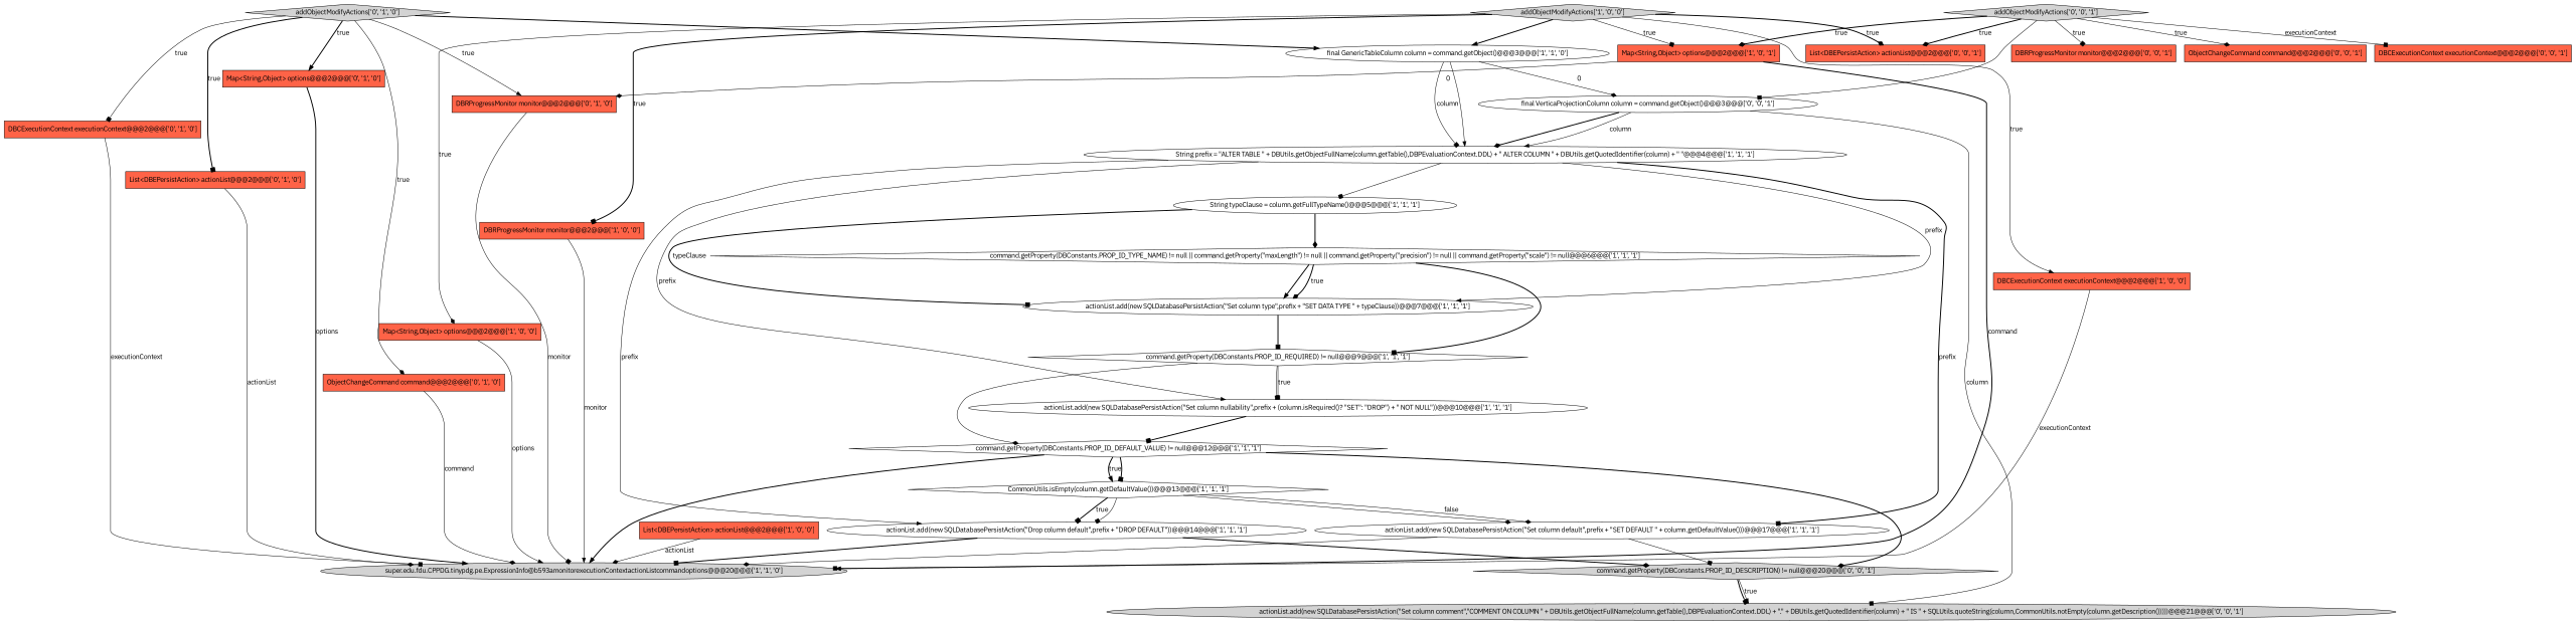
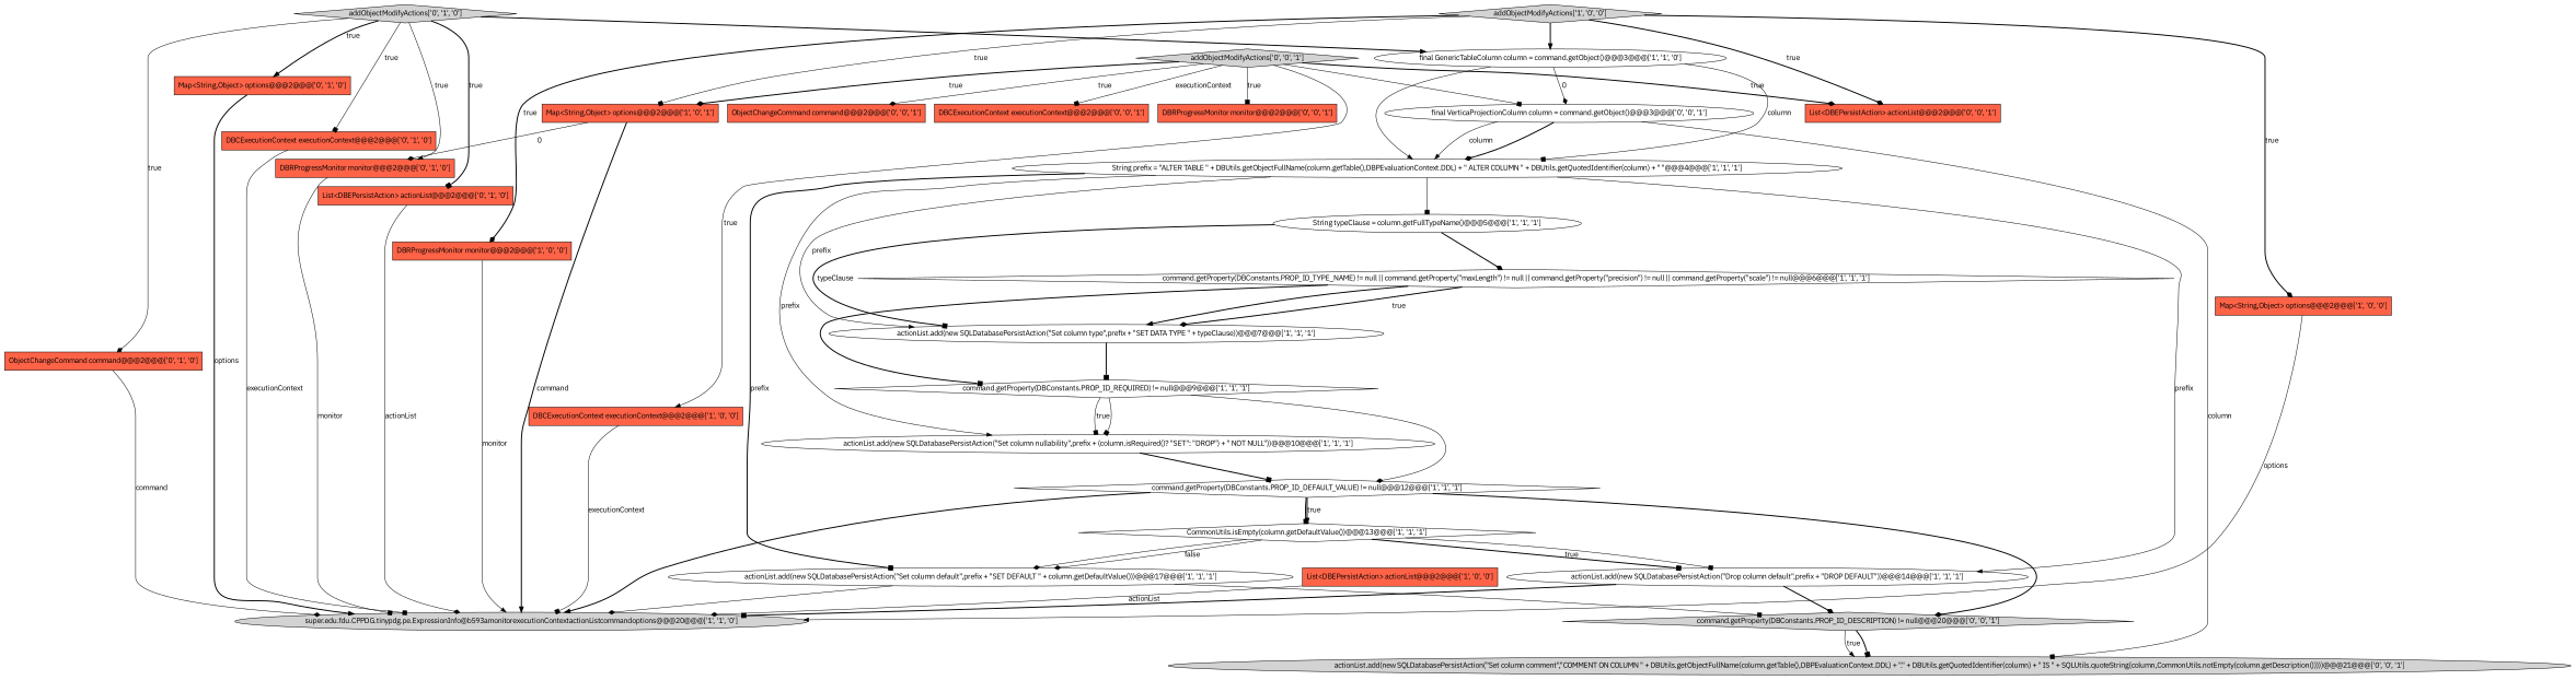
  digraph {
    fontname="IBM Plex Sans"
    node [fillcolor=tomato fontname="IBM Plex Sans" shape=box style=filled]
    edge [arrowhead=box fontname="IBM Plex Sans" style=solid]
    n1 [label="Map<String,Object> options@@@2@@@['0', '1', '0']"]
    n2 [fillcolor=lightgray label="super.edu.fdu.CPPDG.tinypdg.pe.ExpressionInfo@b593amonitorexecutionContextactionListcommandoptions@@@20@@@['1', '1', '0']" shape=ellipse]
    n3 [fillcolor=white label="final GenericTableColumn column = command.getObject()@@@3@@@['1', '1', '0']" shape=ellipse]
    n4 [fillcolor=white label="String prefix = \"ALTER TABLE \" + DBUtils.getObjectFullName(column.getTable(),DBPEvaluationContext.DDL) + \" ALTER COLUMN \" + DBUtils.getQuotedIdentifier(column) + \" \"@@@4@@@['1', '1', '1']" shape=ellipse]
    n5 [fillcolor=white label="final VerticaProjectionColumn column = command.getObject()@@@3@@@['0', '0', '1']" shape=ellipse]
    n6 [fillcolor=white label="actionList.add(new SQLDatabasePersistAction(\"Set column default\",prefix + \"SET DEFAULT \" + column.getDefaultValue()))@@@17@@@['1', '1', '1']" shape=ellipse]
    n7 [fillcolor=white label="actionList.add(new SQLDatabasePersistAction(\"Drop column default\",prefix + \"DROP DEFAULT\"))@@@14@@@['1', '1', '1']" shape=ellipse]
    n8 [fillcolor=white label="actionList.add(new SQLDatabasePersistAction(\"Set column type\",prefix + \"SET DATA TYPE \" + typeClause))@@@7@@@['1', '1', '1']" shape=ellipse]
    n9 [fillcolor=white label="actionList.add(new SQLDatabasePersistAction(\"Set column nullability\",prefix + (column.isRequired()? \"SET\": \"DROP\") + \" NOT NULL\"))@@@10@@@['1', '1', '1']" shape=ellipse]
    n10 [fillcolor=white label="String typeClause = column.getFullTypeName()@@@5@@@['1', '1', '1']" shape=ellipse]
    n11 [fillcolor=lightgray label="actionList.add(new SQLDatabasePersistAction(\"Set column comment\",\"COMMENT ON COLUMN \" + DBUtils.getObjectFullName(column.getTable(),DBPEvaluationContext.DDL) + \".\" + DBUtils.getQuotedIdentifier(column) + \" IS \" + SQLUtils.quoteString(column,CommonUtils.notEmpty(column.getDescription()))))@@@21@@@['0', '0', '1']" shape=ellipse]
    n12 [label="DBRProgressMonitor monitor@@@2@@@['1', '0', '0']"]
    n13 [fillcolor=lightgray label="command.getProperty(DBConstants.PROP_ID_DESCRIPTION) != null@@@20@@@['0', '0', '1']" shape=diamond]
    n14 [fillcolor=white label="command.getProperty(DBConstants.PROP_ID_REQUIRED) != null@@@9@@@['1', '1', '1']" shape=diamond]
    n15 [fillcolor=white label="command.getProperty(DBConstants.PROP_ID_DEFAULT_VALUE) != null@@@12@@@['1', '1', '1']" shape=diamond]
    n16 [fillcolor=white label="command.getProperty(DBConstants.PROP_ID_TYPE_NAME) != null || command.getProperty(\"maxLength\") != null || command.getProperty(\"precision\") != null || command.getProperty(\"scale\") != null@@@6@@@['1', '1', '1']" shape=diamond]
    n17 [label="DBRProgressMonitor monitor@@@2@@@['0', '0', '1']"]
    n18 [label="DBCExecutionContext executionContext@@@2@@@['1', '0', '0']"]
    n19 [label="DBCExecutionContext executionContext@@@2@@@['0', '1', '0']"]
    n20 [label="List<DBEPersistAction> actionList@@@2@@@['0', '1', '0']"]
    n21 [fillcolor=white label="CommonUtils.isEmpty(column.getDefaultValue())@@@13@@@['1', '1', '1']" shape=diamond]
    n22 [label="DBRProgressMonitor monitor@@@2@@@['0', '1', '0']"]
    n23 [label="ObjectChangeCommand command@@@2@@@['0', '0', '1']"]
    n24 [label="ObjectChangeCommand command@@@2@@@['0', '1', '0']"]
    n25 [label="List<DBEPersistAction> actionList@@@2@@@['0', '0', '1']"]
    n26 [fillcolor=lightgray label="addObjectModifyActions['0', '1', '0']" shape=diamond]
    n27 [fillcolor=lightgray label="addObjectModifyActions['0', '0', '1']" shape=diamond]
    n28 [label="DBCExecutionContext executionContext@@@2@@@['0', '0', '1']"]
    n29 [label="Map<String,Object> options@@@2@@@['1', '0', '1']"]
    n30 [fillcolor=lightgray label="addObjectModifyActions['1', '0', '0']" shape=diamond]
    n31 [label="Map<String,Object> options@@@2@@@['1', '0', '0']"]
    n32 [label="List<DBEPersistAction> actionList@@@2@@@['1', '0', '0']"]
    n1 -> n2 [arrowhead=normal label=options style=bold]
    n3 -> n4 [label=column]
    n3 -> n4 [arrowhead=normal]
    n3 -> n5 [arrowhead=diamond label=0]
    n4 -> n6 [label=prefix style=bold]
    n4 -> n7 [arrowhead=normal label=prefix]
    n4 -> n8 [arrowhead=normal label=prefix]
    n4 -> n9 [arrowhead=normal label=prefix]
    n4 -> n10
    n5 -> n4 [arrowhead=diamond style=bold]
    n5 -> n4 [arrowhead=normal label=column]
    n5 -> n11 [label=column]
    n6 -> n2 [arrowhead=diamond]
    n6 -> n13
    n7 -> n2 [style=bold]
    n7 -> n13 [arrowhead=diamond style=bold]
    n8 -> n14 [style=bold]
    n9 -> n15 [style=bold]
    n10 -> n8 [label=typeClause style=bold]
    n10 -> n16 [arrowhead=diamond style=bold]
    n12 -> n2 [arrowhead=normal label=monitor]
    n13 -> n11 [style=bold]
    n13 -> n11 [arrowhead=normal label=true]
    n14 -> n9 [label=true]
    n14 -> n9
    n14 -> n15 [arrowhead=diamond]
    n15 -> n2 [arrowhead=normal style=bold]
    n15 -> n13 [arrowhead=diamond style=bold]
    n15 -> n21 [arrowhead=normal label=true style=bold]
    n15 -> n21 [style=bold]
    n16 -> n8 [arrowhead=normal style=bold]
    n16 -> n8 [arrowhead=diamond label=true style=bold]
    n16 -> n14 [style=bold]
    n18 -> n2 [label=executionContext]
    n19 -> n2 [label=executionContext]
    n20 -> n2 [arrowhead=diamond label=actionList]
    n21 -> n6 [arrowhead=diamond]
    n21 -> n6 [arrowhead=diamond label=false]
    n21 -> n7 [label=true style=bold]
    n21 -> n7
    n22 -> n2 [label=monitor]
    n24 -> n2 [arrowhead=diamond label=command]
    n26 -> n1 [arrowhead=normal label=true style=bold]
    n26 -> n3 [arrowhead=normal style=bold]
    n26 -> n19 [label=true]
    n26 -> n20 [label=true style=bold]
    n26 -> n22 [arrowhead=normal label=true]
    n26 -> n24 [arrowhead=diamond label=true]
    n27 -> n5
    n27 -> n17 [label=true]
    n27 -> n23 [arrowhead=diamond label=true]
    n27 -> n25 [arrowhead=diamond label=true style=bold]
    n27 -> n28 [label=executionContext]
    n27 -> n29 [arrowhead=diamond label=true style=bold]
    n29 -> n2 [arrowhead=normal label=command style=bold]
    n29 -> n22 [arrowhead=diamond label=0]
    n30 -> n3 [arrowhead=normal style=bold]
-   n30 -> n12 [label=true style=bold]
-   n30 -> n18 [arrowhead=normal label=true]
+   n30 -> n12 [arrowhead=diamond label=true style=bold]
+   n27 -> n18 [arrowhead=normal label=true]
    n30 -> n25 [arrowhead=diamond label=true style=bold]
    n30 -> n29 [label=true]
-   n30 -> n31 [arrowhead=diamond label=true]
+   n30 -> n31 [arrowhead=diamond label=true style=bold]
    n31 -> n2 [arrowhead=normal label=options]
    n32 -> n2 [arrowhead=diamond label=actionList]
  }
